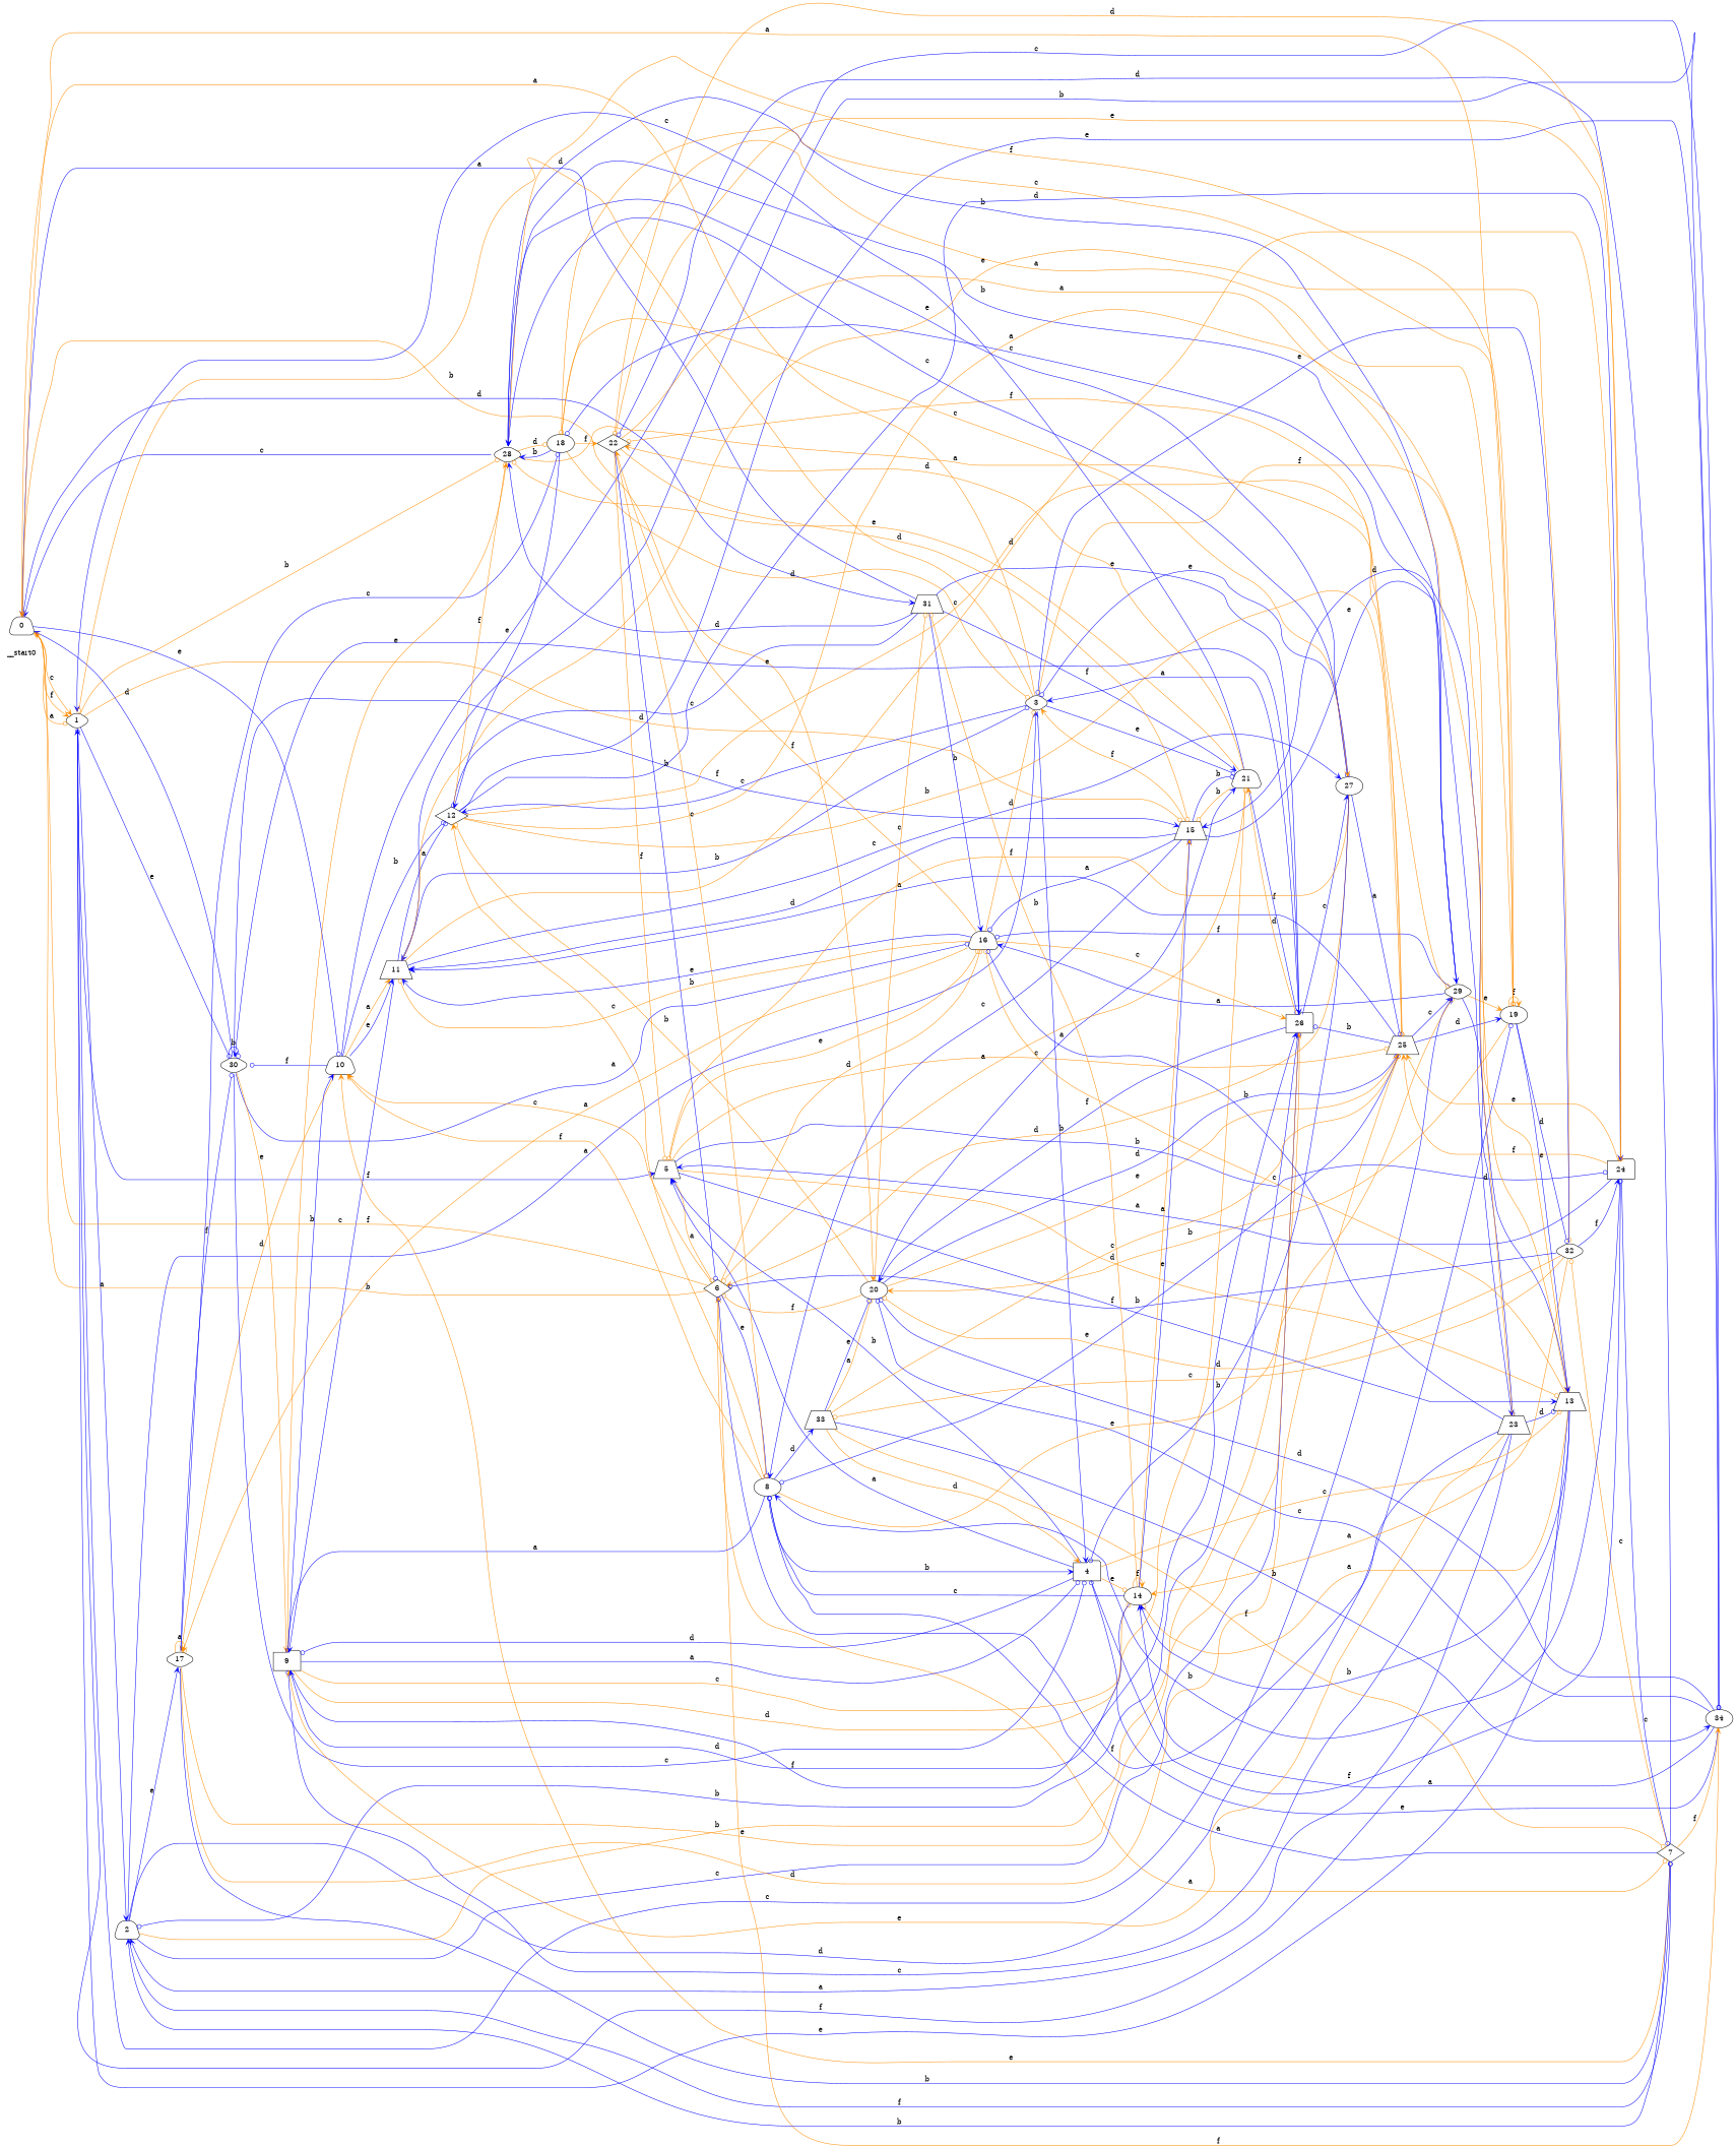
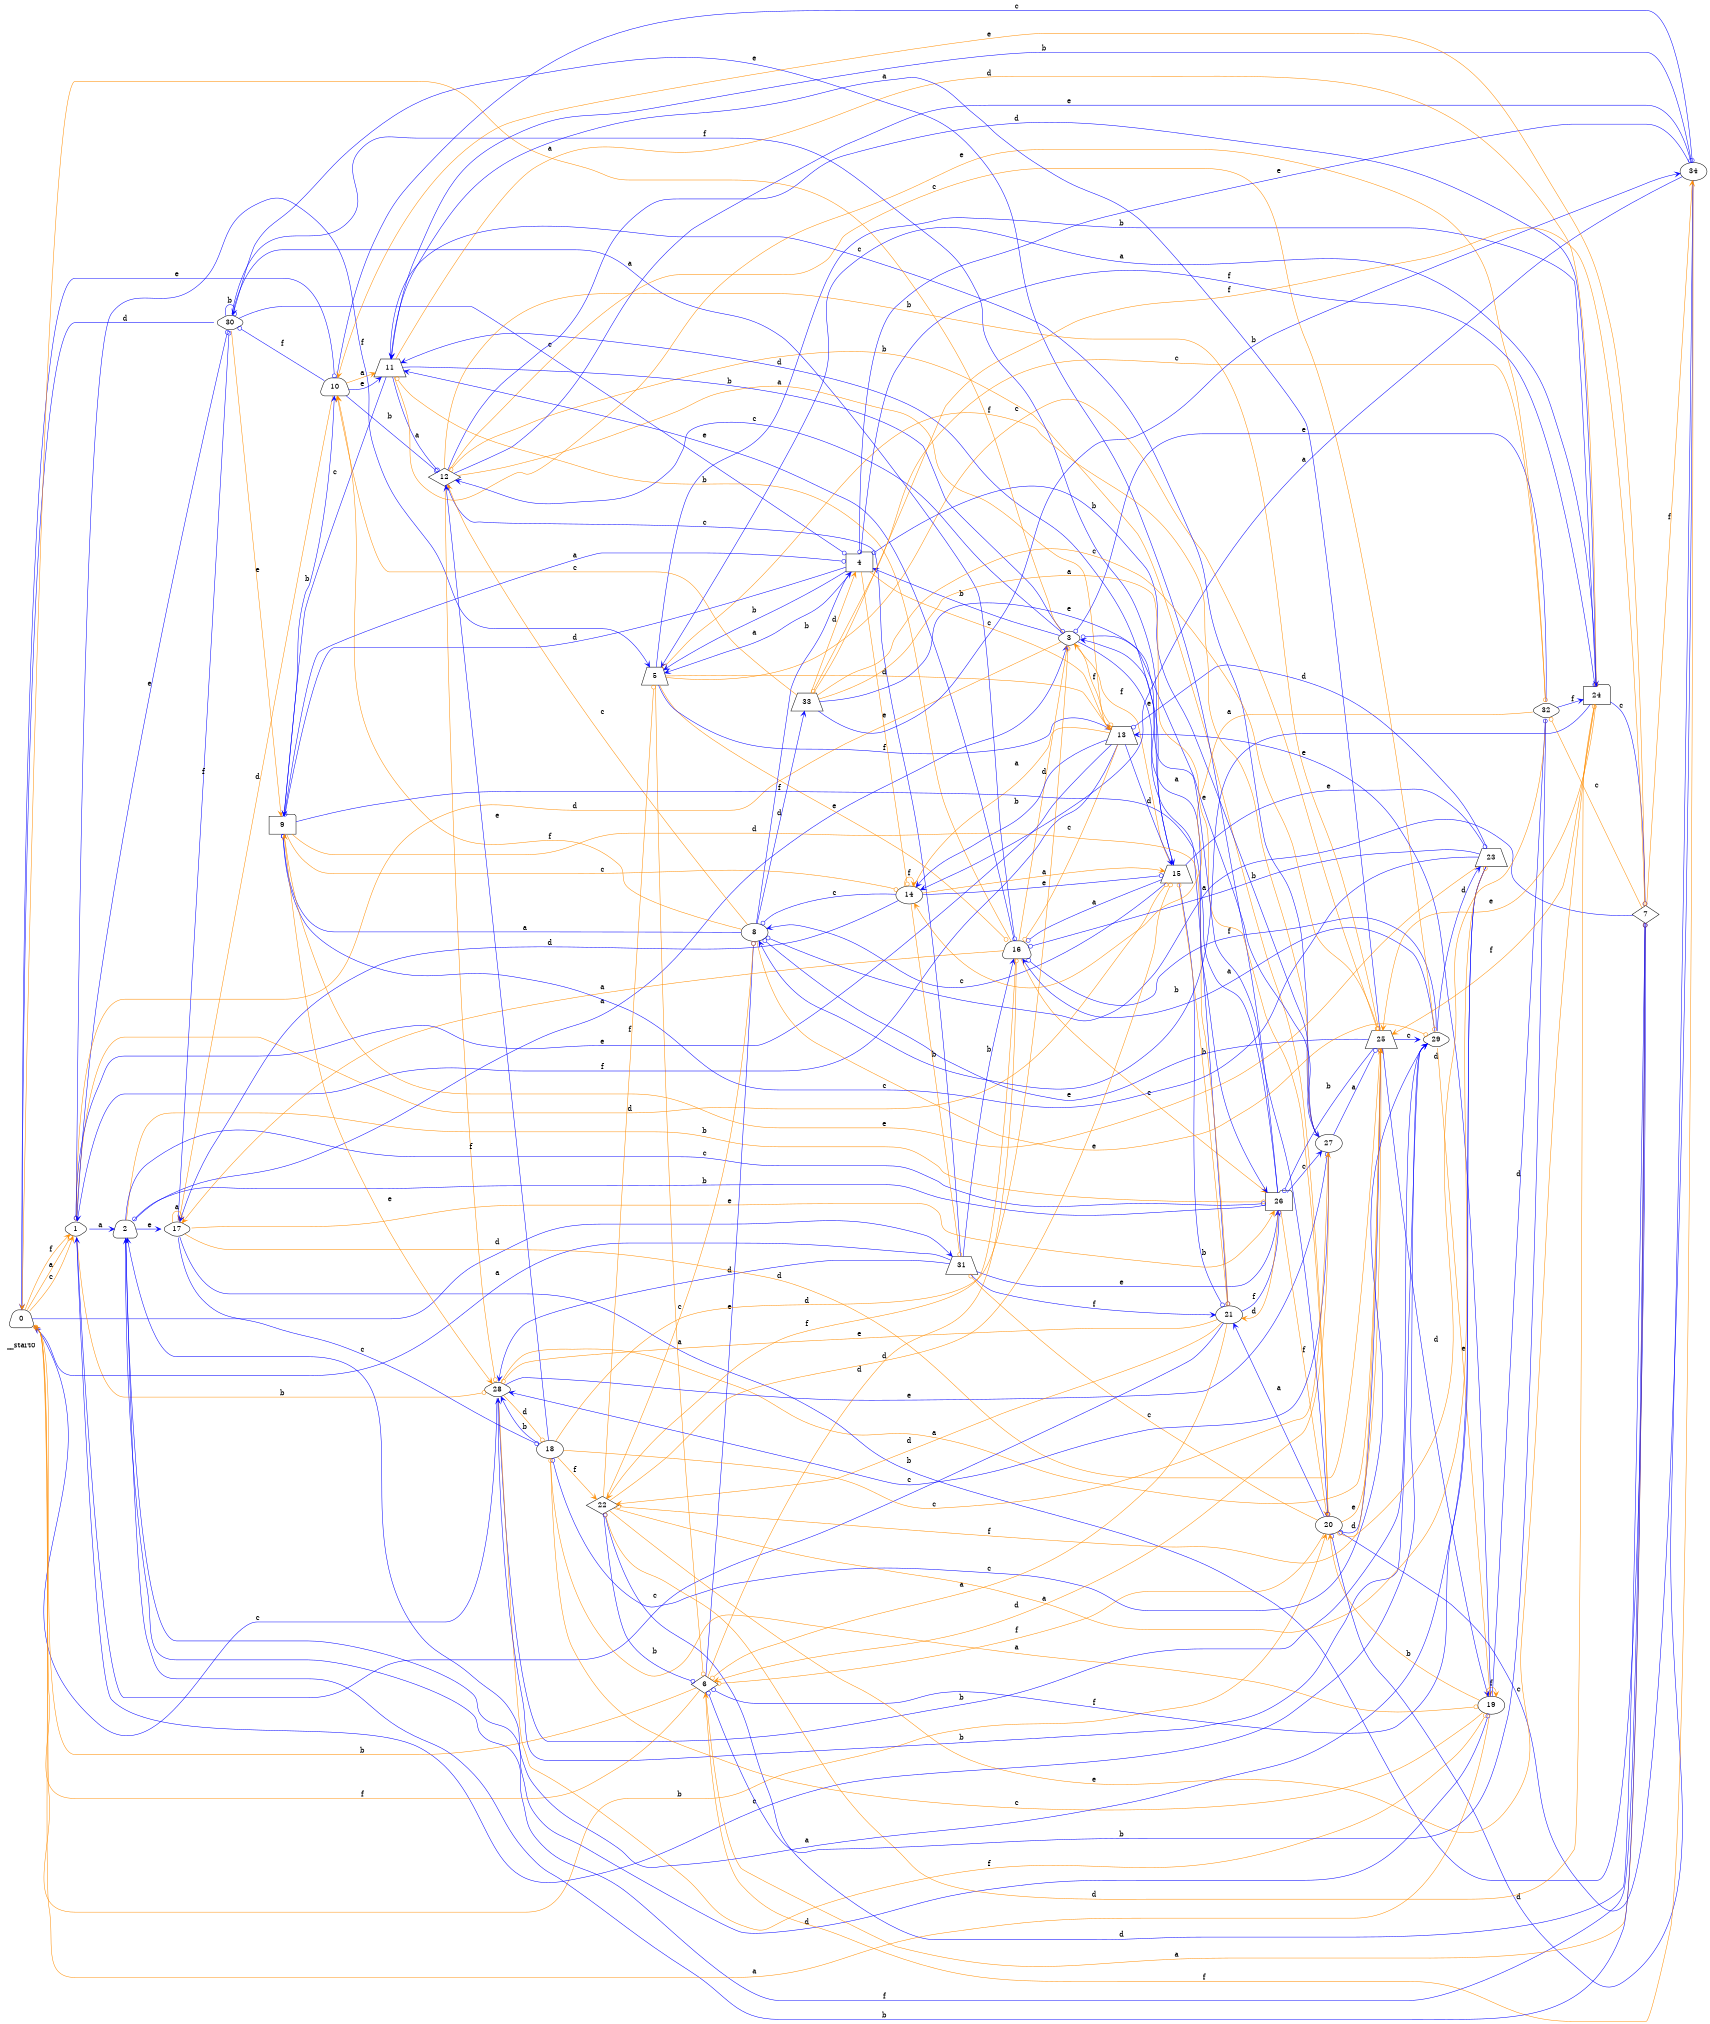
  digraph {
    fontname="DejaVu Serif"
    rankdir=LR
    node [fontname="DejaVu Serif" shape=trapezium color=black fillcolor=white style="rounded,filled"]
    edge [arrowhead=odot color=blue fontname="DejaVu Serif"]
    __start0 [shape=none color="" fillcolor="" style=""]
    n2 [label=0]
    n3 [label=1 shape=diamond]
    n4 [label=10]
    n5 [label=20 shape=ellipse]
    n6 [label=31 style=filled]
    n7 [label=2]
    n8 [label=5 style=filled]
    n9 [label=15 style=filled]
    n10 [label=28 shape=diamond]
    n11 [label=29 shape=diamond]
    n12 [label=30 shape=diamond]
    n13 [label=17 shape=diamond]
    n14 [label=12 shape=diamond style=filled]
    n15 [label=34 shape=ellipse style=filled]
    n16 [label=11 style=filled]
-   n17 [label=21]
+   n17 [label=21 shape=ellipse]
    n18 [label=6 shape=diamond style=filled]
    n19 [label=25 style=filled]
    n20 [label=26 shape=folder style=filled]
    n21 [label=16]
    n22 [label=3 shape=diamond]
    n23 [label=7 shape=diamond style=filled]
    n24 [label=19 shape=ellipse]
    n25 [label=13 style=filled]
    n26 [label=24 shape=folder]
    n27 [label=8 shape=ellipse]
    n28 [label=23 style=filled]
    n29 [label=27 shape=ellipse style=filled]
    n30 [label=18 shape=ellipse style=filled]
    n31 [label=4 shape=folder]
    n32 [label=9 shape=folder]
    n33 [label=22 shape=diamond style=filled]
    n34 [label=32 shape=diamond]
    n35 [label=14 shape=ellipse style=filled]
    n36 [label=33 style=filled]
    n2 -> n3 [color=darkorange label=a]
    n2 -> n3 [arrowhead=vee color=darkorange label=c]
    n2 -> n3 [arrowhead=vee color=darkorange label=f]
    n2 -> n4 [label=e]
    n2 -> n5 [arrowhead=vee color=darkorange label=b]
    n2 -> n6 [arrowhead=vee label=d]
    n3 -> n7 [arrowhead=vee label=a]
    n3 -> n8 [arrowhead=vee label=f]
    n3 -> n9 [color=darkorange label=d]
    n3 -> n10 [color=darkorange label=b]
    n3 -> n11 [arrowhead=vee label=c]
    n3 -> n12 [label=e]
    n4 -> n12 [label=f]
    n4 -> n13 [arrowhead=vee color=darkorange label=d]
    n4 -> n14 [label=b]
    n4 -> n15 [label=c]
    n4 -> n16 [arrowhead=vee color=darkorange label=a]
    n4 -> n16 [arrowhead=vee label=e]
    n5 -> n6 [color=darkorange label=c]
    n5 -> n14 [color=darkorange label=b]
    n5 -> n17 [arrowhead=vee label=a]
    n5 -> n18 [color=darkorange label=f]
    n5 -> n19 [label=d]
    n5 -> n19 [arrowhead=vee color=darkorange label=e]
    n6 -> n2 [arrowhead=vee label=a]
    n6 -> n10 [arrowhead=vee label=d]
    n6 -> n14 [label=c]
    n6 -> n17 [arrowhead=vee label=f]
    n6 -> n20 [arrowhead=vee label=e]
    n6 -> n21 [arrowhead=vee label=b]
    n7 -> n13 [arrowhead=vee label=e]
    n7 -> n20 [color=darkorange label=b]
    n7 -> n20 [label=c]
    n7 -> n22 [arrowhead=vee label=a]
    n7 -> n23 [label=f]
    n7 -> n24 [label=d]
    n8 -> n18 [color=darkorange label=a]
    n8 -> n19 [color=darkorange label=c]
    n8 -> n21 [color=darkorange label=e]
    n8 -> n25 [color=darkorange label=d]
    n8 -> n25 [arrowhead=vee label=f]
    n8 -> n26 [label=b]
    n9 -> n16 [arrowhead=vee label=d]
    n9 -> n17 [label=b]
    n9 -> n21 [label=a]
    n9 -> n22 [arrowhead=vee color=darkorange label=f]
    n9 -> n27 [arrowhead=vee label=c]
    n9 -> n28 [label=e]
    n10 -> n2 [arrowhead=vee label=c]
    n10 -> n11 [arrowhead=vee label=b]
    n10 -> n19 [color=darkorange label=a]
    n10 -> n24 [color=darkorange label=f]
    n10 -> n29 [label=e]
    n10 -> n30 [color=darkorange label=d]
    n11 -> n10 [arrowhead=vee label=b]
    n11 -> n21 [arrowhead=vee label=a]
    n11 -> n21 [label=f]
    n11 -> n24 [arrowhead=vee color=darkorange label=e]
    n11 -> n28 [arrowhead=vee label=d]
    n11 -> n30 [label=c]
    n12 -> n2 [arrowhead=vee label=d]
    n12 -> n9 [arrowhead=vee label=f]
    n12 -> n12 [label=b]
    n12 -> n21 [label=a]
    n12 -> n31 [label=c]
    n12 -> n32 [arrowhead=vee color=darkorange label=e]
    n13 -> n12 [label=f]
    n13 -> n13 [color=darkorange label=a]
    n13 -> n19 [color=darkorange label=d]
    n13 -> n20 [arrowhead=vee color=darkorange label=e]
    n13 -> n23 [label=b]
    n13 -> n30 [label=c]
    n14 -> n10 [color=darkorange label=f]
    n14 -> n11 [color=darkorange label=c]
    n14 -> n15 [label=e]
    n14 -> n19 [color=darkorange label=b]
    n14 -> n25 [arrowhead=vee color=darkorange label=a]
    n14 -> n26 [arrowhead=vee label=d]
    n15 -> n5 [label=c]
    n15 -> n5 [label=d]
    n15 -> n16 [arrowhead=vee label=b]
    n15 -> n18 [arrowhead=vee color=darkorange label=f]
    n15 -> n31 [label=e]
    n15 -> n35 [arrowhead=vee label=a]
    n16 -> n14 [label=a]
    n16 -> n22 [label=b]
    n16 -> n26 [color=darkorange label=d]
    n16 -> n29 [arrowhead=vee label=c]
    n16 -> n32 [arrowhead=vee label=c]
    n16 -> n34 [color=darkorange label=e]
    n17 -> n3 [arrowhead=vee label=c]
    n17 -> n9 [color=darkorange label=b]
    n17 -> n10 [color=darkorange label=e]
    n17 -> n18 [color=darkorange label=a]
    n17 -> n20 [label=f]
    n17 -> n33 [arrowhead=vee color=darkorange label=d]
    n18 -> n2 [color=darkorange label=b]
    n18 -> n2 [arrowhead=vee color=darkorange label=f]
-   n18 -> n4 [arrowhead=vee color=darkorange label=c]
+   n36 -> n4 [arrowhead=vee color=darkorange label=c]
    n18 -> n21 [color=darkorange label=d]
    n18 -> n23 [color=darkorange label=a]
    n18 -> n27 [label=e]
    n19 -> n11 [arrowhead=vee label=c]
    n19 -> n16 [arrowhead=vee label=a]
    n19 -> n20 [label=b]
    n19 -> n24 [arrowhead=vee label=d]
    n19 -> n27 [label=e]
    n19 -> n33 [color=darkorange label=f]
-   n20 -> n5 [arrowhead=vee label=f]
+   n20 -> n5 [arrowhead=vee color=darkorange label=f]
    n20 -> n7 [label=b]
    n20 -> n12 [arrowhead=vee label=e]
    n20 -> n17 [arrowhead=vee color=darkorange label=d]
    n20 -> n22 [arrowhead=vee label=a]
    n20 -> n29 [arrowhead=vee label=c]
    n21 -> n13 [arrowhead=vee color=darkorange label=a]
    n21 -> n16 [color=darkorange label=b]
    n21 -> n16 [arrowhead=vee label=e]
    n21 -> n20 [arrowhead=vee color=darkorange label=c]
    n21 -> n22 [color=darkorange label=d]
    n21 -> n33 [arrowhead=vee color=darkorange label=f]
    n22 -> n2 [arrowhead=vee color=darkorange label=a]
    n22 -> n3 [color=darkorange label=d]
    n22 -> n14 [arrowhead=vee label=c]
    n22 -> n17 [label=e]
    n22 -> n25 [color=darkorange label=f]
    n22 -> n31 [arrowhead=vee label=b]
    n23 -> n4 [arrowhead=vee color=darkorange label=e]
    n23 -> n7 [arrowhead=vee label=b]
    n23 -> n15 [arrowhead=vee color=darkorange label=f]
    n23 -> n27 [label=a]
    n23 -> n33 [label=d]
    n23 -> n34 [color=darkorange label=c]
    n24 -> n2 [color=darkorange label=a]
    n24 -> n5 [arrowhead=vee color=darkorange label=b]
    n24 -> n24 [arrowhead=vee color=darkorange label=f]
    n24 -> n25 [arrowhead=vee label=e]
    n24 -> n30 [color=darkorange label=c]
    n24 -> n34 [label=d]
    n25 -> n3 [label=e]
    n25 -> n3 [arrowhead=vee label=f]
    n25 -> n9 [arrowhead=vee label=d]
    n25 -> n21 [color=darkorange label=c]
    n25 -> n35 [color=darkorange label=a]
    n25 -> n35 [arrowhead=vee label=b]
    n26 -> n8 [arrowhead=vee label=a]
    n26 -> n19 [arrowhead=vee color=darkorange label=e]
    n26 -> n19 [arrowhead=vee color=darkorange label=f]
    n26 -> n23 [label=c]
    n26 -> n27 [arrowhead=vee label=b]
    n26 -> n33 [color=darkorange label=d]
    n27 -> n4 [arrowhead=vee color=darkorange label=f]
    n27 -> n11 [color=darkorange label=e]
    n27 -> n14 [arrowhead=vee color=darkorange label=c]
    n27 -> n31 [arrowhead=vee label=b]
    n27 -> n32 [label=a]
    n27 -> n36 [arrowhead=vee label=d]
    n28 -> n7 [arrowhead=vee label=a]
    n28 -> n18 [label=f]
    n28 -> n21 [label=b]
    n28 -> n25 [label=d]
    n28 -> n32 [label=c]
    n28 -> n32 [arrowhead=vee color=darkorange label=e]
    n29 -> n8 [color=darkorange label=f]
    n29 -> n10 [arrowhead=vee label=c]
    n29 -> n18 [arrowhead=vee color=darkorange label=d]
    n29 -> n19 [label=a]
    n29 -> n22 [label=e]
    n29 -> n31 [label=b]
    n30 -> n10 [arrowhead=vee label=b]
    n30 -> n14 [arrowhead=vee label=e]
    n30 -> n22 [color=darkorange label=d]
    n30 -> n24 [color=darkorange label=a]
    n30 -> n29 [arrowhead=vee color=darkorange label=c]
    n30 -> n33 [arrowhead=vee color=darkorange label=f]
    n31 -> n8 [arrowhead=vee label=a]
    n31 -> n8 [arrowhead=vee label=b]
    n31 -> n25 [color=darkorange label=c]
    n31 -> n26 [label=f]
    n31 -> n32 [label=d]
    n31 -> n35 [color=darkorange label=e]
    n32 -> n4 [arrowhead=vee label=b]
    n32 -> n10 [arrowhead=vee color=darkorange label=e]
    n32 -> n17 [color=darkorange label=d]
    n32 -> n20 [arrowhead=vee label=f]
    n32 -> n31 [label=a]
    n32 -> n35 [color=darkorange label=c]
    n33 -> n8 [color=darkorange label=f]
    n33 -> n9 [color=darkorange label=d]
    n33 -> n18 [label=b]
    n33 -> n26 [color=darkorange label=e]
    n33 -> n27 [color=darkorange label=c]
    n33 -> n28 [color=darkorange label=a]
    n34 -> n5 [color=darkorange label=d]
    n34 -> n18 [label=b]
    n34 -> n22 [label=e]
    n34 -> n26 [arrowhead=vee label=f]
    n34 -> n35 [arrowhead=vee color=darkorange label=a]
    n34 -> n36 [color=darkorange label=c]
    n35 -> n6 [color=darkorange label=b]
    n35 -> n9 [arrowhead=vee color=darkorange label=a]
    n35 -> n9 [label=e]
    n35 -> n27 [label=c]
-   n35 -> n32 [arrowhead=vee label=d]
+   n35 -> n13 [arrowhead=vee label=d]
    n35 -> n35 [arrowhead=vee color=darkorange label=f]
    n36 -> n5 [color=darkorange label=a]
    n36 -> n5 [label=e]
    n36 -> n15 [arrowhead=vee label=b]
    n36 -> n19 [color=darkorange label=c]
    n36 -> n23 [color=darkorange label=f]
    n36 -> n31 [arrowhead=vee color=darkorange label=d]
  }
